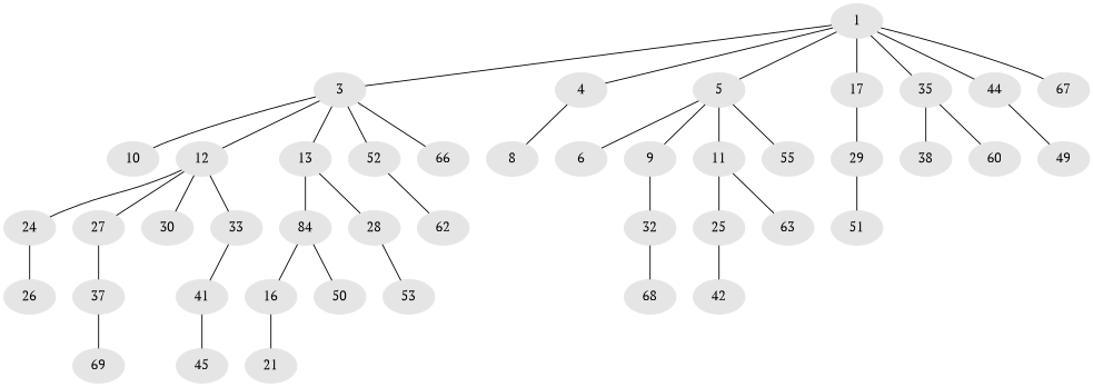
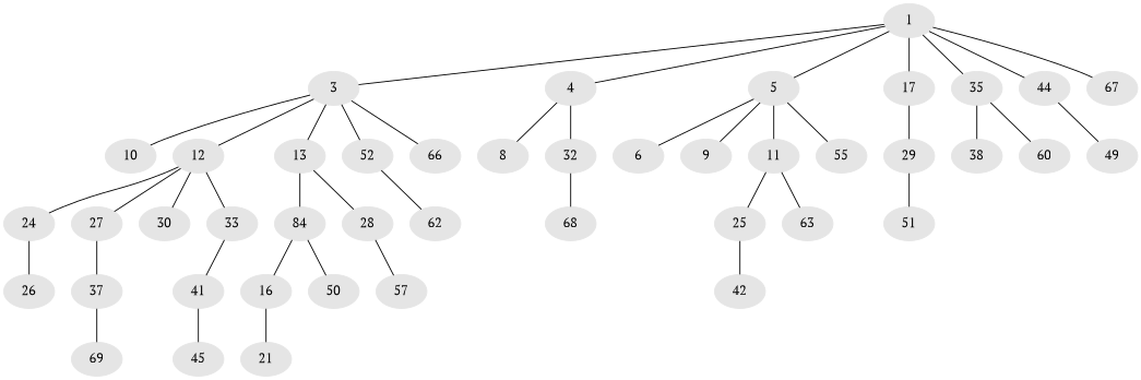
  graph {
    fontname="PT Serif"
    node [color=gray90 fontname="PT Serif" style=filled]
    edge [fontname="PT Serif"]
    1 [super="+2"]
    3 [super="+7"]
    4 [super="+15"]
    5 [super="+23"]
    17 [super="+22"]
    35 [super="+57"]
    44 [super="+51"]
    67
    10 [super="+18"]
    12 [super="+19"]
    13 [super="+47"]
    52
    66
    8 [super="+54"]
    6
    9
    11 [super="+43"]
    55
    29
    38
    60
    49 [super="+64"]
    24
    27 [super="+59"]
    30
    33 [super="+34"]
    n27 [label=84 super="+20"]
    28 [super="+42"]
    62
    32 [super="+58"]
    25 [super="+48"]
    63
    68
    n34 [label=42]
    26 [super="+46"]
    37 [super="+39"]
    41 [super="+56"]
    16 [super="+65"]
    50
-   53
+   53 [label=57]
    21
    n42 [label=51 super="+36"]
    69
    45
    1 -- 3
    1 -- 4
    1 -- 5
    1 -- 17
    1 -- 35
    1 -- 44
    1 -- 67
    3 -- 10
    3 -- 12
    3 -- 13
    3 -- 52
    3 -- 66
    4 -- 8
    5 -- 6
    5 -- 9
    5 -- 11
    5 -- 55
    17 -- 29
    35 -- 38
    35 -- 60
    44 -- 49
    12 -- 24
    12 -- 27
    12 -- 30
    12 -- 33
    13 -- n27
    13 -- 28
    52 -- 62
-   9 -- 32
+   4 -- 32
    11 -- 25
    11 -- 63
    29 -- n42
    24 -- 26
    27 -- 37
    33 -- 41
    n27 -- 16
    n27 -- 50
    28 -- 53
    32 -- 68
    25 -- n34
    37 -- 69
    41 -- 45
    16 -- 21
  }
